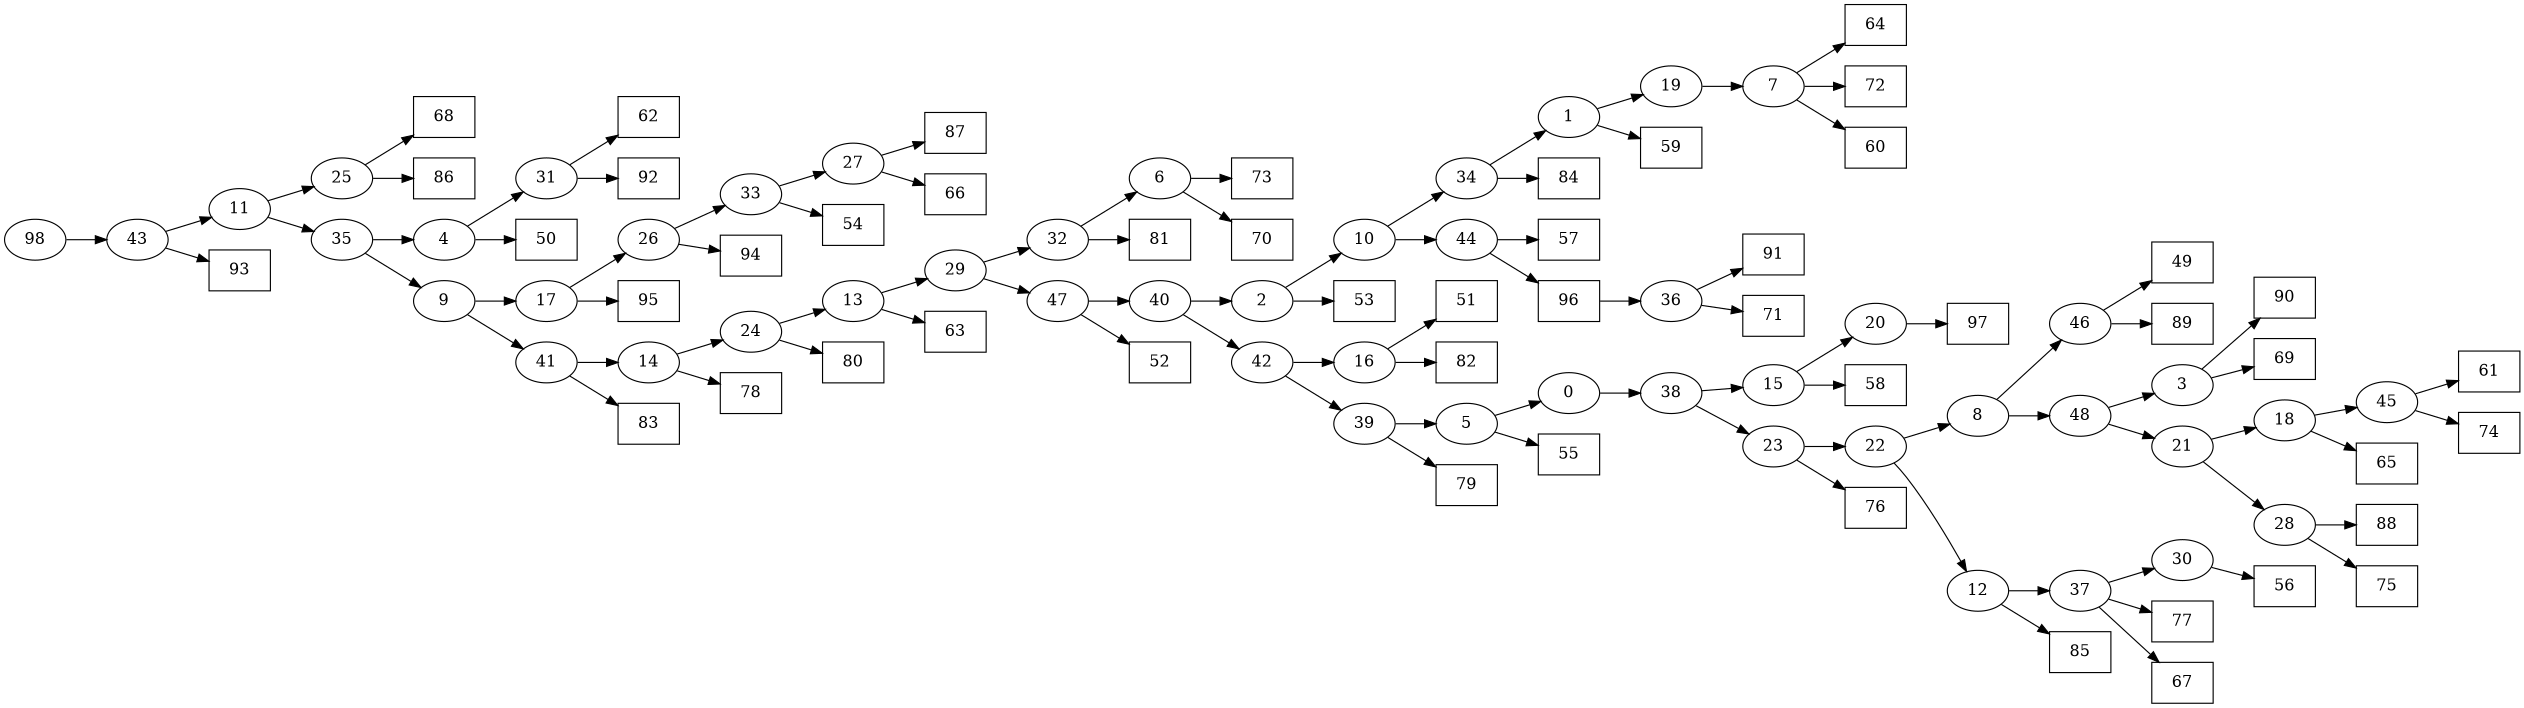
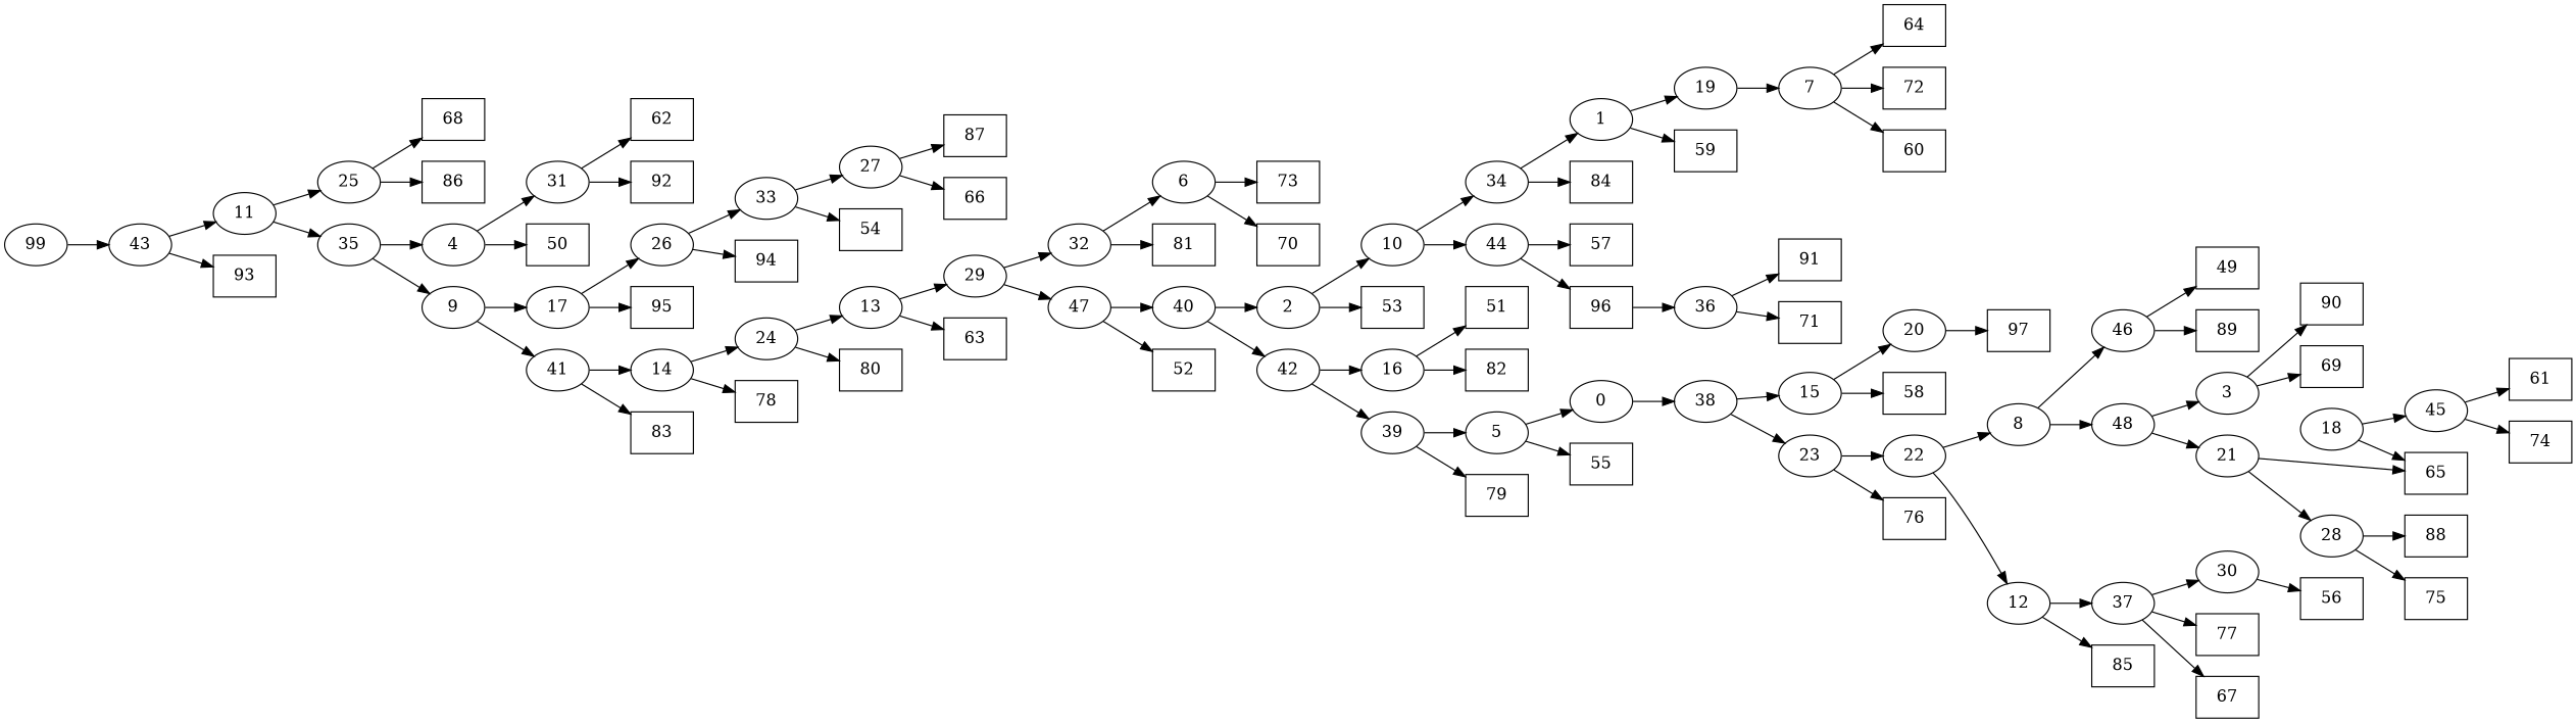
  digraph {
    rankdir=LR
    n1 [label=0]
    n2 [label=38]
    n3 [label=36]
    n4 [label=91 shape=box]
    n5 [label=71 shape=box]
    n6 [label=15]
    n7 [label=23]
    n8 [label=1]
    n9 [label=19]
    n10 [label=59 shape=box]
    n11 [label=7]
    n12 [label=2]
    n13 [label=10]
    n14 [label=53 shape=box]
    n15 [label=34]
    n16 [label=44]
    n17 [label=3]
    n18 [label=90 shape=box]
    n19 [label=69 shape=box]
    n20 [label=4]
    n21 [label=31]
    n22 [label=50 shape=box]
    n23 [label=62 shape=box]
    n24 [label=92 shape=box]
    n25 [label=5]
    n26 [label=55 shape=box]
    n27 [label=6]
    n28 [label=73 shape=box]
    n29 [label=70 shape=box]
    n30 [label=64 shape=box]
    n31 [label=72 shape=box]
    n32 [label=60 shape=box]
    n33 [label=8]
    n34 [label=46]
    n35 [label=48]
    n36 [label=49 shape=box]
    n37 [label=89 shape=box]
    n38 [label=21]
    n39 [label=9]
    n40 [label=17]
    n41 [label=41]
    n42 [label=26]
    n43 [label=95 shape=box]
    n44 [label=14]
    n45 [label=83 shape=box]
    n46 [label=84 shape=box]
    n47 [label=57 shape=box]
    n48 [label=96 shape=box]
    n49 [label=11]
    n50 [label=25]
    n51 [label=35]
    n52 [label=68 shape=box]
    n53 [label=86 shape=box]
    n54 [label=12]
    n55 [label=37]
    n56 [label=85 shape=box]
    n57 [label=30]
    n58 [label=77 shape=box]
    n59 [label=67 shape=box]
    n60 [label=13]
    n61 [label=29]
    n62 [label=63 shape=box]
    n63 [label=32]
    n64 [label=47]
    n65 [label=24]
    n66 [label=78 shape=box]
    n67 [label=80 shape=box]
    n68 [label=20]
    n69 [label=58 shape=box]
    n70 [label=97 shape=box]
    n71 [label=16]
    n72 [label=51 shape=box]
    n73 [label=82 shape=box]
    n74 [label=33]
    n75 [label=94 shape=box]
    n76 [label=18]
    n77 [label=45]
    n78 [label=65 shape=box]
    n79 [label=61 shape=box]
    n80 [label=74 shape=box]
    n81 [label=28]
    n82 [label=88 shape=box]
    n83 [label=75 shape=box]
    n84 [label=22]
    n85 [label=76 shape=box]
    n86 [label=27]
    n87 [label=54 shape=box]
    n88 [label=87 shape=box]
    n89 [label=66 shape=box]
    n90 [label=81 shape=box]
    n91 [label=40]
    n92 [label=52 shape=box]
    n93 [label=56 shape=box]
    n94 [label=39]
    n95 [label=79 shape=box]
    n96 [label=42]
    n97 [label=43]
    n98 [label=93 shape=box]
-   n99 [label=98]
+   n99 [label=99]
    n1 -> n2
    n2 -> n6
    n2 -> n7
    n3 -> n4
    n3 -> n5
    n6 -> n68
    n6 -> n69
    n7 -> n84
    n7 -> n85
    n8 -> n9
    n8 -> n10
    n9 -> n11
    n11 -> n30
    n11 -> n31
    n11 -> n32
    n12 -> n13
    n12 -> n14
    n13 -> n15
    n13 -> n16
    n15 -> n8
    n15 -> n46
    n16 -> n47
    n16 -> n48
    n17 -> n18
    n17 -> n19
    n20 -> n21
    n20 -> n22
    n21 -> n23
    n21 -> n24
    n25 -> n1
    n25 -> n26
    n27 -> n28
    n27 -> n29
    n33 -> n34
    n33 -> n35
    n34 -> n36
    n34 -> n37
    n35 -> n17
    n35 -> n38
-   n38 -> n76
+   n38 -> n78
    n38 -> n81
    n39 -> n40
    n39 -> n41
    n40 -> n42
    n40 -> n43
    n41 -> n44
    n41 -> n45
    n42 -> n74
    n42 -> n75
    n44 -> n65
    n44 -> n66
    n48 -> n3
    n49 -> n50
    n49 -> n51
    n50 -> n52
    n50 -> n53
    n51 -> n20
    n51 -> n39
    n54 -> n55
    n54 -> n56
    n55 -> n57
    n55 -> n58
    n55 -> n59
    n57 -> n93
    n60 -> n61
    n60 -> n62
    n61 -> n63
    n61 -> n64
    n63 -> n27
    n63 -> n90
    n64 -> n91
    n64 -> n92
    n65 -> n60
    n65 -> n67
    n68 -> n70
    n71 -> n72
    n71 -> n73
    n74 -> n86
    n74 -> n87
    n76 -> n77
    n76 -> n78
    n77 -> n79
    n77 -> n80
    n81 -> n82
    n81 -> n83
    n84 -> n33
    n84 -> n54
    n86 -> n88
    n86 -> n89
    n91 -> n12
    n91 -> n96
    n94 -> n25
    n94 -> n95
    n96 -> n71
    n96 -> n94
    n97 -> n49
    n97 -> n98
    n99 -> n97
  }
